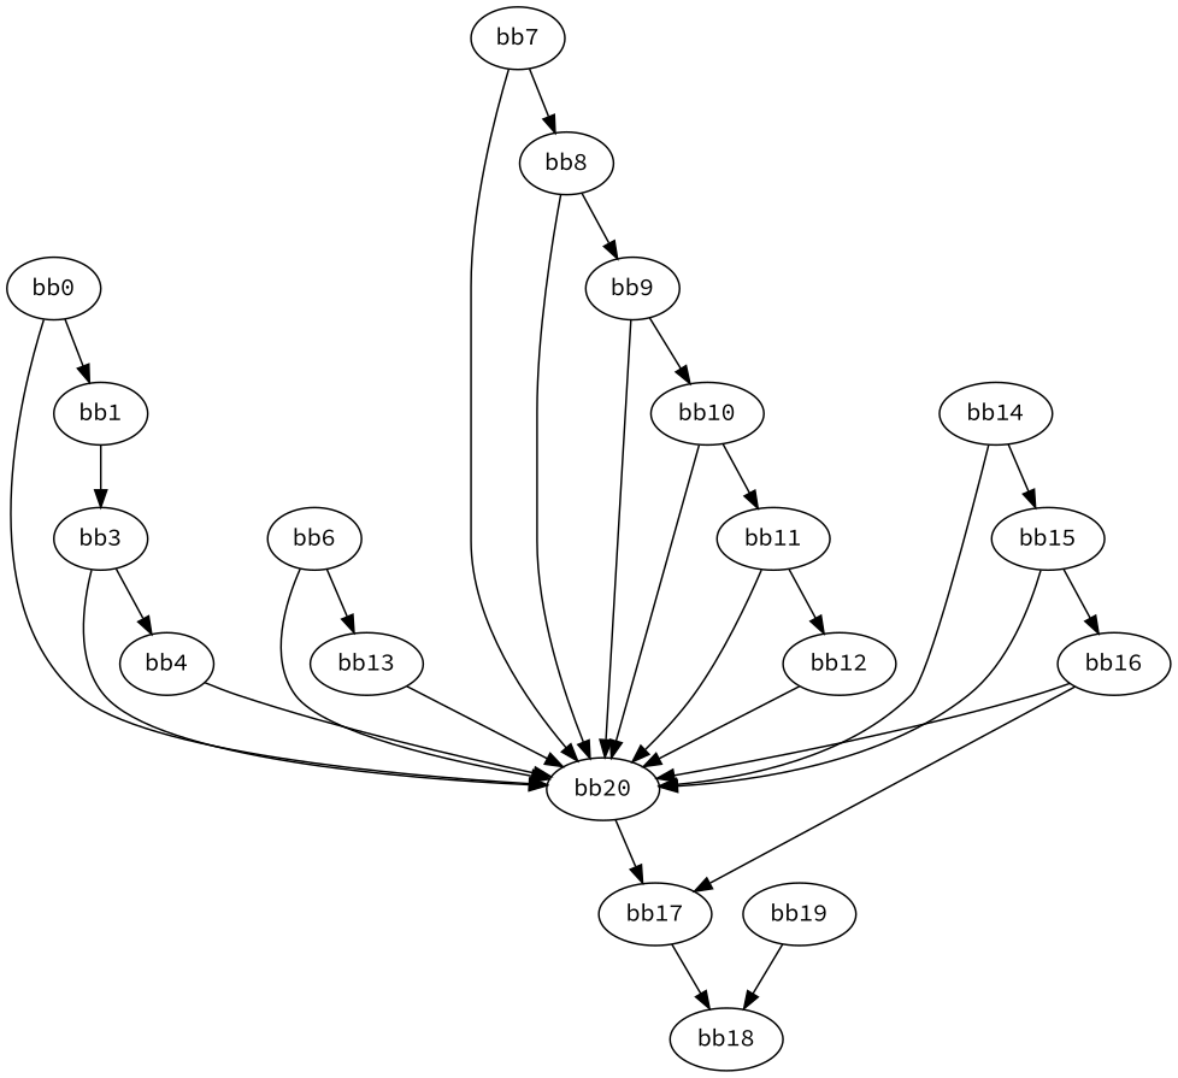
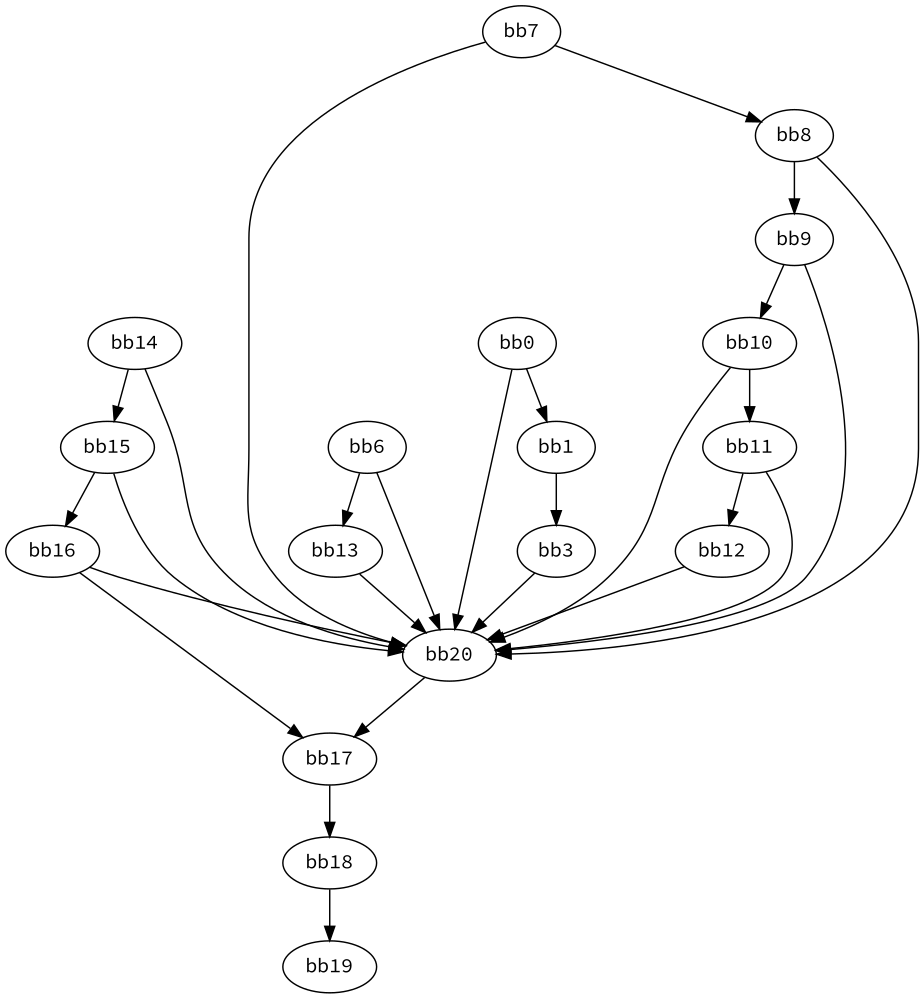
  digraph {
    fontname="Source Code Pro"
    node [fontname="Source Code Pro"]
    edge [fontname="Source Code Pro"]
    n1 [label="bb0\l"]
    n2 [label="bb1\l"]
    n3 [label="bb20\l"]
    n4 [label="bb3\l"]
    n5 [label="bb17\l"]
-   n6 [label="bb4\l"]
    n7 [label="bb19\l"]
    n8 [label="bb6\l"]
    n9 [label="bb13\l"]
    n10 [label="bb7\l"]
    n11 [label="bb8\l"]
    n12 [label="bb9\l"]
    n13 [label="bb10\l"]
    n14 [label="bb11\l"]
    n15 [label="bb12\l"]
    n16 [label="bb14\l"]
    n17 [label="bb15\l"]
    n18 [label="bb16\l"]
    n19 [label="bb18\l"]
    n1 -> n2
    n1 -> n3
    n2 -> n4
    n3 -> n5
    n4 -> n3
-   n4 -> n6
    n5 -> n19
-   n6 -> n3
    n8 -> n3
    n8 -> n9
    n9 -> n3
    n10 -> n3
    n10 -> n11
    n11 -> n3
    n11 -> n12
    n12 -> n3
    n12 -> n13
    n13 -> n3
    n13 -> n14
    n14 -> n3
    n14 -> n15
    n15 -> n3
    n16 -> n3
    n16 -> n17
    n17 -> n3
    n17 -> n18
    n18 -> n3
    n18 -> n5
-   n7 -> n19
+   n19 -> n7
  }
